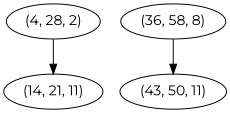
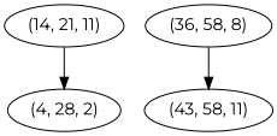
  digraph {
    fontname=Montserrat
    node [fontname=Montserrat]
    edge [fontname=Montserrat]
    n1 [label="(4, 28, 2)"]
    "(14, 21, 11)"
    "(36, 58, 8)"
-   "(43, 50, 11)"
-   n1 -> "(14, 21, 11)"
+   "(43, 50, 11)" [label="(43, 58, 11)"]
+   "(14, 21, 11)" -> n1
    "(36, 58, 8)" -> "(43, 50, 11)"
  }
